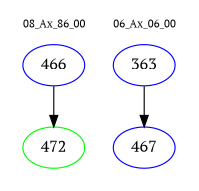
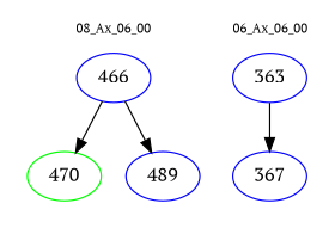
  digraph {
    fontname="PT Serif"
    node [color=blue fontname="PT Serif"]
    edge [color=black fontname="PT Serif"]
    n1 [label=466]
-   n2 [color=green label=472]
+   n2 [color=green label=470]
+   n3 [label=489]
    n4 [label=363]
-   n5 [label=467]
+   n5 [label=367]
    subgraph cluster_1 {
      color=white
      fontsize=10
-     label="08_Ax_86_00"
+     label="08_Ax_06_00"
      n1
      n2
+     n3
    }
    subgraph cluster_2 {
      color=white
      fontsize=10
      label="06_Ax_06_00"
      n4
      n5
    }
    n1 -> n2
+   n1 -> n3
    n4 -> n5
  }
